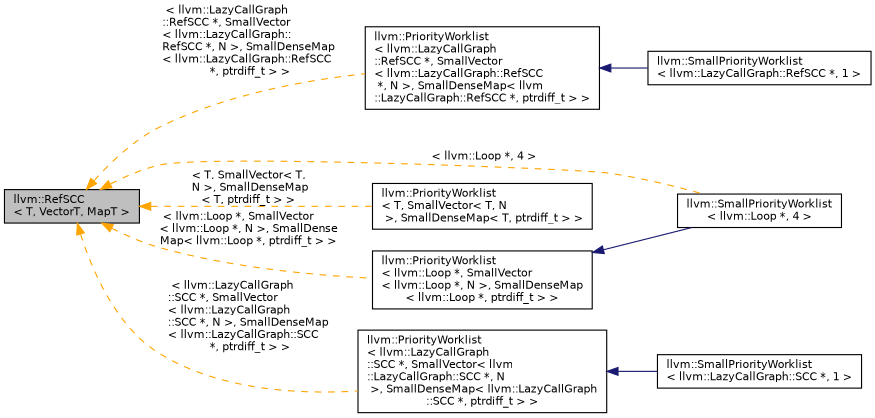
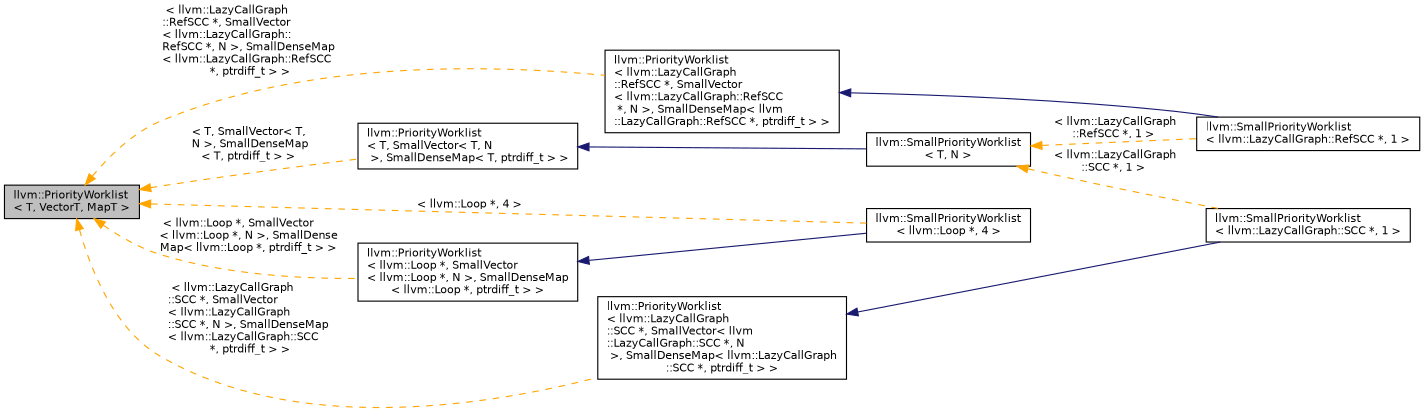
  digraph {
    rankdir=LR
    node [color=black fontname=Helvetica fontsize=10 shape=record]
    edge [color=orange dir=back fontname=Helvetica fontsize=10 labelfontname=Helvetica labelfontsize=10 style=dashed]
-   n1 [fillcolor=grey75 fontcolor=black height=0.2 label="llvm::RefSCC\l\< T, VectorT, MapT \>" style=filled width=0.4]
+   n1 [fillcolor=grey75 fontcolor=black height=0.2 label="llvm::PriorityWorklist\l\< T, VectorT, MapT \>" style=filled width=0.4]
    n2 [height=0.2 label="llvm::PriorityWorklist\l\< llvm::Loop *, SmallVector\l\< llvm::Loop *, N \>, SmallDenseMap\l\< llvm::Loop *, ptrdiff_t \> \>" width=0.4]
    n3 [height=0.2 label="llvm::PriorityWorklist\l\< llvm::LazyCallGraph\l::RefSCC *, SmallVector\l\< llvm::LazyCallGraph::RefSCC\l *, N \>, SmallDenseMap\< llvm\l::LazyCallGraph::RefSCC *, ptrdiff_t \> \>" width=0.4]
    n4 [height=0.2 label="llvm::PriorityWorklist\l\< T, SmallVector\< T, N\l \>, SmallDenseMap\< T, ptrdiff_t \> \>" width=0.4]
    n5 [height=0.2 label="llvm::PriorityWorklist\l\< llvm::LazyCallGraph\l::SCC *, SmallVector\< llvm\l::LazyCallGraph::SCC *, N\l \>, SmallDenseMap\< llvm::LazyCallGraph\l::SCC *, ptrdiff_t \> \>" width=0.4]
    n6 [height=0.2 label="llvm::SmallPriorityWorklist\l\< llvm::Loop *, 4 \>" width=0.4]
    n7 [height=0.2 label="llvm::SmallPriorityWorklist\l\< llvm::LazyCallGraph::RefSCC *, 1 \>" width=0.4]
+   n8 [height=0.2 label="llvm::SmallPriorityWorklist\l\< T, N \>" width=0.4]
    n9 [height=0.2 label="llvm::SmallPriorityWorklist\l\< llvm::LazyCallGraph::SCC *, 1 \>" width=0.4]
    n1 -> n2 [label=" \< llvm::Loop *, SmallVector\l\< llvm::Loop *, N \>, SmallDense\lMap\< llvm::Loop *, ptrdiff_t \> \>"]
    n1 -> n3 [label=" \< llvm::LazyCallGraph\l::RefSCC *, SmallVector\l\< llvm::LazyCallGraph::\lRefSCC *, N \>, SmallDenseMap\l\< llvm::LazyCallGraph::RefSCC\l *, ptrdiff_t \> \>"]
    n1 -> n4 [label=" \< T, SmallVector\< T,\l N \>, SmallDenseMap\l\< T, ptrdiff_t \> \>"]
    n1 -> n5 [label=" \< llvm::LazyCallGraph\l::SCC *, SmallVector\l\< llvm::LazyCallGraph\l::SCC *, N \>, SmallDenseMap\l\< llvm::LazyCallGraph::SCC\l *, ptrdiff_t \> \>"]
    n1 -> n6 [label=" \< llvm::Loop *, 4 \>"]
    n2 -> n6 [color=midnightblue style=solid]
    n3 -> n7 [color=midnightblue style=solid]
+   n4 -> n8 [color=midnightblue style=solid]
    n5 -> n9 [color=midnightblue style=solid]
+   n8 -> n7 [label=" \< llvm::LazyCallGraph\l::RefSCC *, 1 \>"]
+   n8 -> n9 [label=" \< llvm::LazyCallGraph\l::SCC *, 1 \>"]
  }
